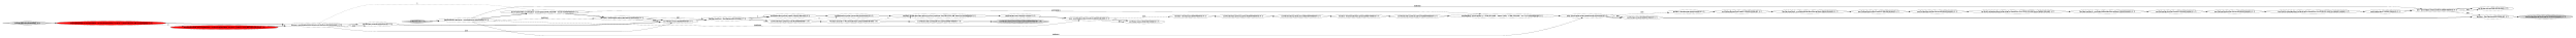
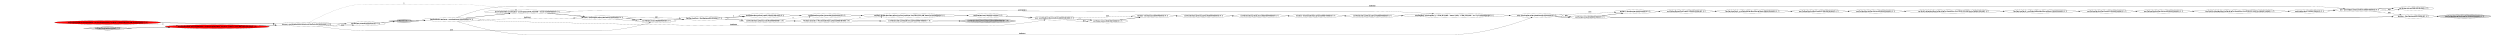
  digraph {
    fontname=Oswald
    rankdir=LR
    node [fillcolor=white fontname=Oswald shape=ellipse style=filled]
    edge [fontname=Oswald style=bold]
    n1 [label="assertThat(boostQuery.getQuery(),instanceOf())@@@9@@@['0', '0', '1']"]
    n2 [label="assertThat(((TermQuery)boostQuery.getQuery()).getTerm(),equalTo(new Term(STRING_FIELD_NAME,\"boosted\")))@@@10@@@['0', '0', '1']"]
    n3 [label="queryStringQuery.boost(2.0f)@@@11@@@['0', '0', '1']"]
    n4 [label="BoostQuery boostQuery = (BoostQuery)query@@@7@@@['1', '1', '1']"]
    n5 [label="assertThat(boostQuery.getQuery(),instanceOf())@@@8@@@['1', '1', '0']"]
    n6 [label="assertThat(boostQuery.getBoost(),equalTo(2.0f))@@@8@@@['0', '0', '1']"]
    n7 [label="PhraseQuery phraseQuery = (PhraseQuery)boostQuery.getQuery()@@@9@@@['1', '1', '0']"]
    n8 [label="assertThat(phraseQuery.getSlop(),Matchers.equalTo(2))@@@10@@@['1', '1', '0']"]
    n9 [fillcolor=lightgray label="assertThat(phraseQuery.getTerms().length,equalTo(2))@@@11@@@['1', '1', '0']"]
    n10 [fillcolor=lightgray label="assertThat(boostQuery.getBoost(),equalTo(2.0f))@@@36@@@['0', '0', '1']"]
    n11 [label="boostQuery = (BoostQuery)query@@@14@@@['0', '0', '1']"]
    n12 [label="assertThat(boostQuery.getBoost(),equalTo(2.0f))@@@15@@@['0', '0', '1']"]
    n13 [label="assertThat(boostQuery.getQuery(),instanceOf())@@@16@@@['0', '0', '1']"]
    n14 [label="assertThat(((TermQuery)boostQuery2.getQuery()).getTerm(),equalTo(new Term(STRING_FIELD_NAME,\"foo\")))@@@31@@@['0', '0', '1']"]
    n15 [label="queryStringQuery.boost(2.0f)@@@32@@@['0', '0', '1']"]
    n16 [label="query = queryStringQuery.toQuery(shardContext)@@@33@@@['0', '0', '1']"]
    n17 [label="assertThat(query,instanceOf())@@@34@@@['0', '0', '1']"]
    n18 [label="boostQuery = (BoostQuery)query@@@35@@@['0', '0', '1']"]
    n19 [fillcolor=red label="QueryStringQueryBuilder queryStringQueryBuilder = new QueryStringQueryBuilder(\"\"test phrase\"~2\").field(TEXT_FIELD_NAME,5f)@@@3@@@['0', '1', '0']"]
    n20 [label="Query query = queryStringQueryBuilder.toQuery(createShardContext())@@@4@@@['1', '1', '0']"]
    n21 [label="assertThat(query,instanceOf())@@@5@@@['1', '1', '0']"]
    n22 [label="assertThat(query,instanceOf())@@@6@@@['1', '1', '1']"]
    n23 [label="QueryStringQueryBuilder queryStringQuery = queryStringQuery(STRING_FIELD_NAME + \":boosted^2\")@@@4@@@['0', '0', '1']"]
    n24 [label="query = queryStringQuery.toQuery(shardContext)@@@20@@@['0', '0', '1']"]
    n25 [label="boostQuery = (BoostQuery)query@@@22@@@['0', '0', '1']"]
    n26 [label="assertThat(query,instanceOf())@@@21@@@['0', '0', '1']"]
    n27 [label="assertThat(boostQuery.getBoost(),equalTo(3.0f))@@@23@@@['0', '0', '1']"]
    n28 [label="queryStringQuery = queryStringQuery(\"((\" + STRING_FIELD_NAME + \":boosted^2) AND (\" + STRING_FIELD_NAME + \":foo^1.5))^3\")@@@19@@@['0', '0', '1']"]
    n29 [label="BoostQuery boostQuery1 = assertBooleanSubQuery(boostQuery.getQuery(),,0)@@@24@@@['0', '0', '1']"]
    n30 [label="assertThat(boostQuery1.getBoost(),equalTo(2.0f))@@@25@@@['0', '0', '1']"]
    n31 [label="query = queryStringQuery.toQuery(shardContext)@@@12@@@['0', '0', '1']"]
    n32 [label="assertThat(query,instanceOf())@@@13@@@['0', '0', '1']"]
-   n33 [fillcolor=lightgray label="testToQueryPhraseQueryBoostAndSlop['1', '0', '0']" shape=diamond]
    n34 [fillcolor=red label="QueryStringQueryBuilder queryStringQueryBuilder = new QueryStringQueryBuilder(\"\"test phrase\"~2\").field(STRING_FIELD_NAME,5f)@@@3@@@['1', '0', '0']"]
    n35 [label="assertThat(((TermQuery)boostQuery1.getQuery()).getTerm(),equalTo(new Term(STRING_FIELD_NAME,\"boosted\")))@@@27@@@['0', '0', '1']"]
    n36 [label="BoostQuery boostQuery2 = assertBooleanSubQuery(boostQuery.getQuery(),,1)@@@28@@@['0', '0', '1']"]
    n37 [label="assertThat(boostQuery2.getBoost(),equalTo(1.5f))@@@29@@@['0', '0', '1']"]
    n38 [label="boostQuery = (BoostQuery)boostQuery.getQuery()@@@17@@@['0', '0', '1']"]
    n39 [label="assertThat(boostQuery.getBoost(),equalTo(2.0f))@@@18@@@['0', '0', '1']"]
    n40 [label="QueryShardContext shardContext = createShardContext()@@@3@@@['0', '0', '1']"]
    n41 [label="Query query = queryStringQuery.toQuery(shardContext)@@@5@@@['0', '0', '1']"]
    n42 [label="assertThat(boostQuery1.getQuery(),instanceOf())@@@26@@@['0', '0', '1']"]
    n43 [label="assertThat(boostQuery2.getQuery(),instanceOf())@@@30@@@['0', '0', '1']"]
    n44 [fillcolor=lightgray label="testToQueryBoosts['0', '0', '1']" shape=diamond]
+   n45 [fillcolor=lightgray label="testToQueryPhraseQueryBoostAndSlop['0', '1', '0']" shape=diamond]
    n1 -> n2
    n2 -> n3
    n3 -> n31
    n4 -> n5
    n4 -> n6
    n4 -> n6 [label=0 style=dashed]
    n5 -> n1 [label=0 style=dashed]
    n5 -> n7
    n6 -> n1
    n7 -> n2 [label=0 style=dashed]
    n7 -> n8
    n8 -> n9
    n11 -> n12
    n12 -> n13
    n13 -> n38
    n14 -> n15
    n15 -> n16
    n16 -> n17
    n16 -> n17 [label=query style=solid]
    n16 -> n18 [label=query style=solid]
    n18 -> n10
    n19 -> n20
    n20 -> n21
    n20 -> n21 [label=query style=solid]
    n20 -> n22 [label=query style=solid]
    n20 -> n23 [label=0 style=dashed]
-   n21 -> n22
+   n21 -> n44
    n22 -> n4
    n23 -> n28 [label=queryStringQuery style=solid]
    n23 -> n41
    n24 -> n25 [label=query style=solid]
    n24 -> n26
    n24 -> n26 [label=query style=solid]
    n25 -> n27
    n26 -> n18
+   n26 -> n25
    n27 -> n29
    n28 -> n24
    n29 -> n30
    n30 -> n42
    n31 -> n11 [label=query style=solid]
    n31 -> n32
    n31 -> n32 [label=query style=solid]
-   n33 -> n34
+   n32 -> n11
    n34 -> n19 [label=0 style=dashed]
    n34 -> n20
    n35 -> n36
    n36 -> n37
    n37 -> n43
    n38 -> n39
    n39 -> n28
    n40 -> n16 [label=shardContext style=solid]
    n40 -> n23
    n40 -> n24 [label=shardContext style=solid]
    n40 -> n31 [label=shardContext style=solid]
    n40 -> n41 [label=shardContext style=solid]
    n41 -> n4 [label=query style=solid]
    n41 -> n22 [label=query style=solid]
    n41 -> n22
    n42 -> n35
    n43 -> n14
    n44 -> n40
+   n45 -> n19
  }
